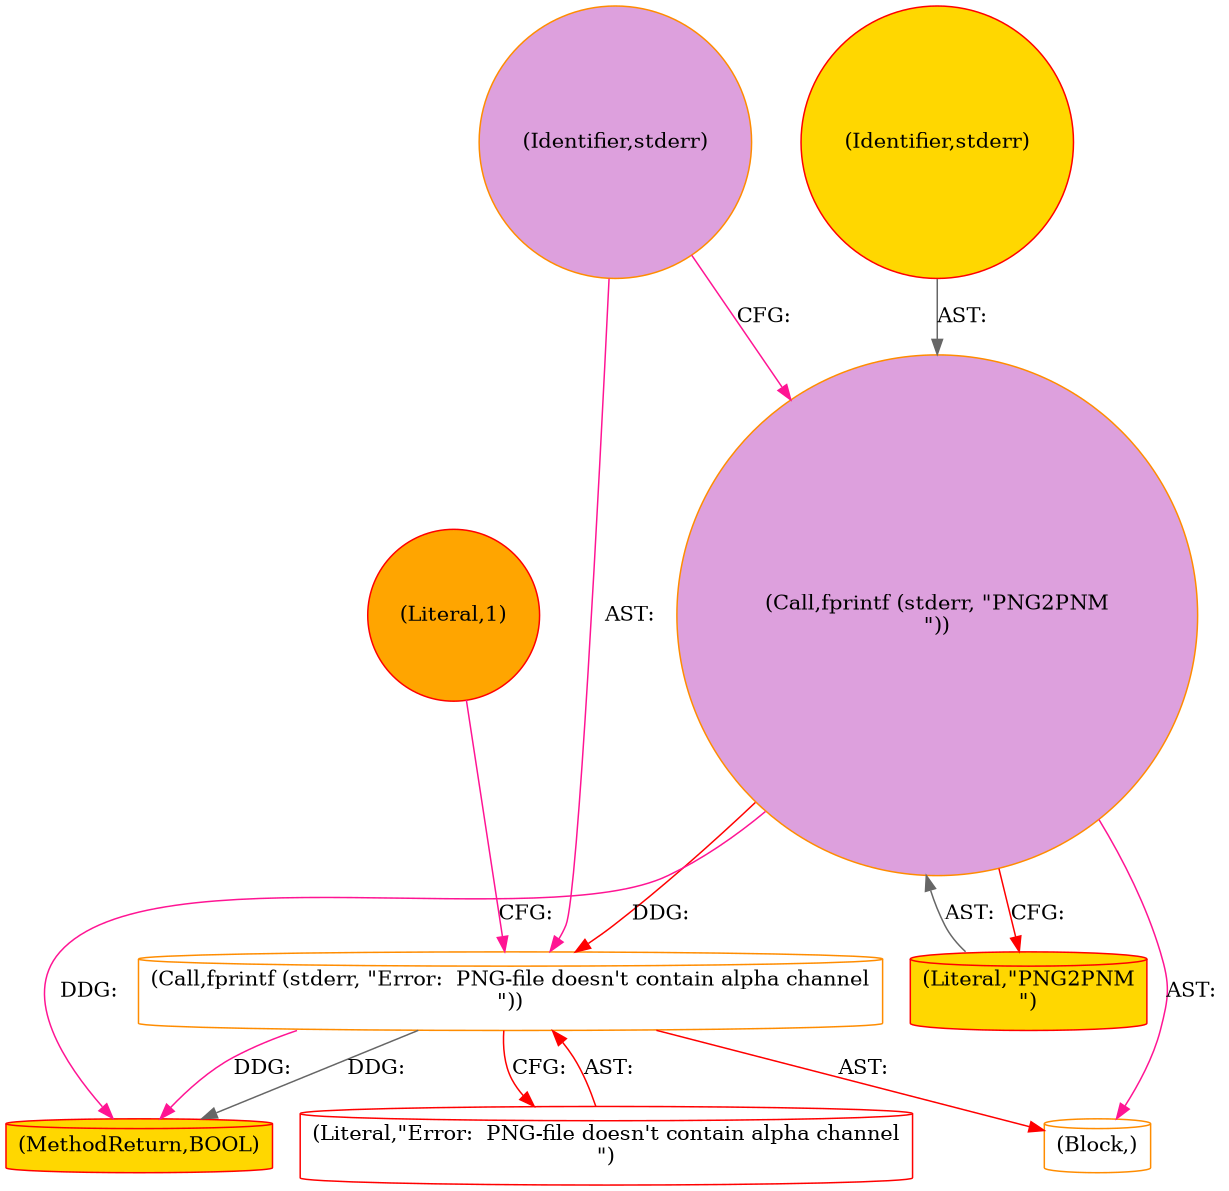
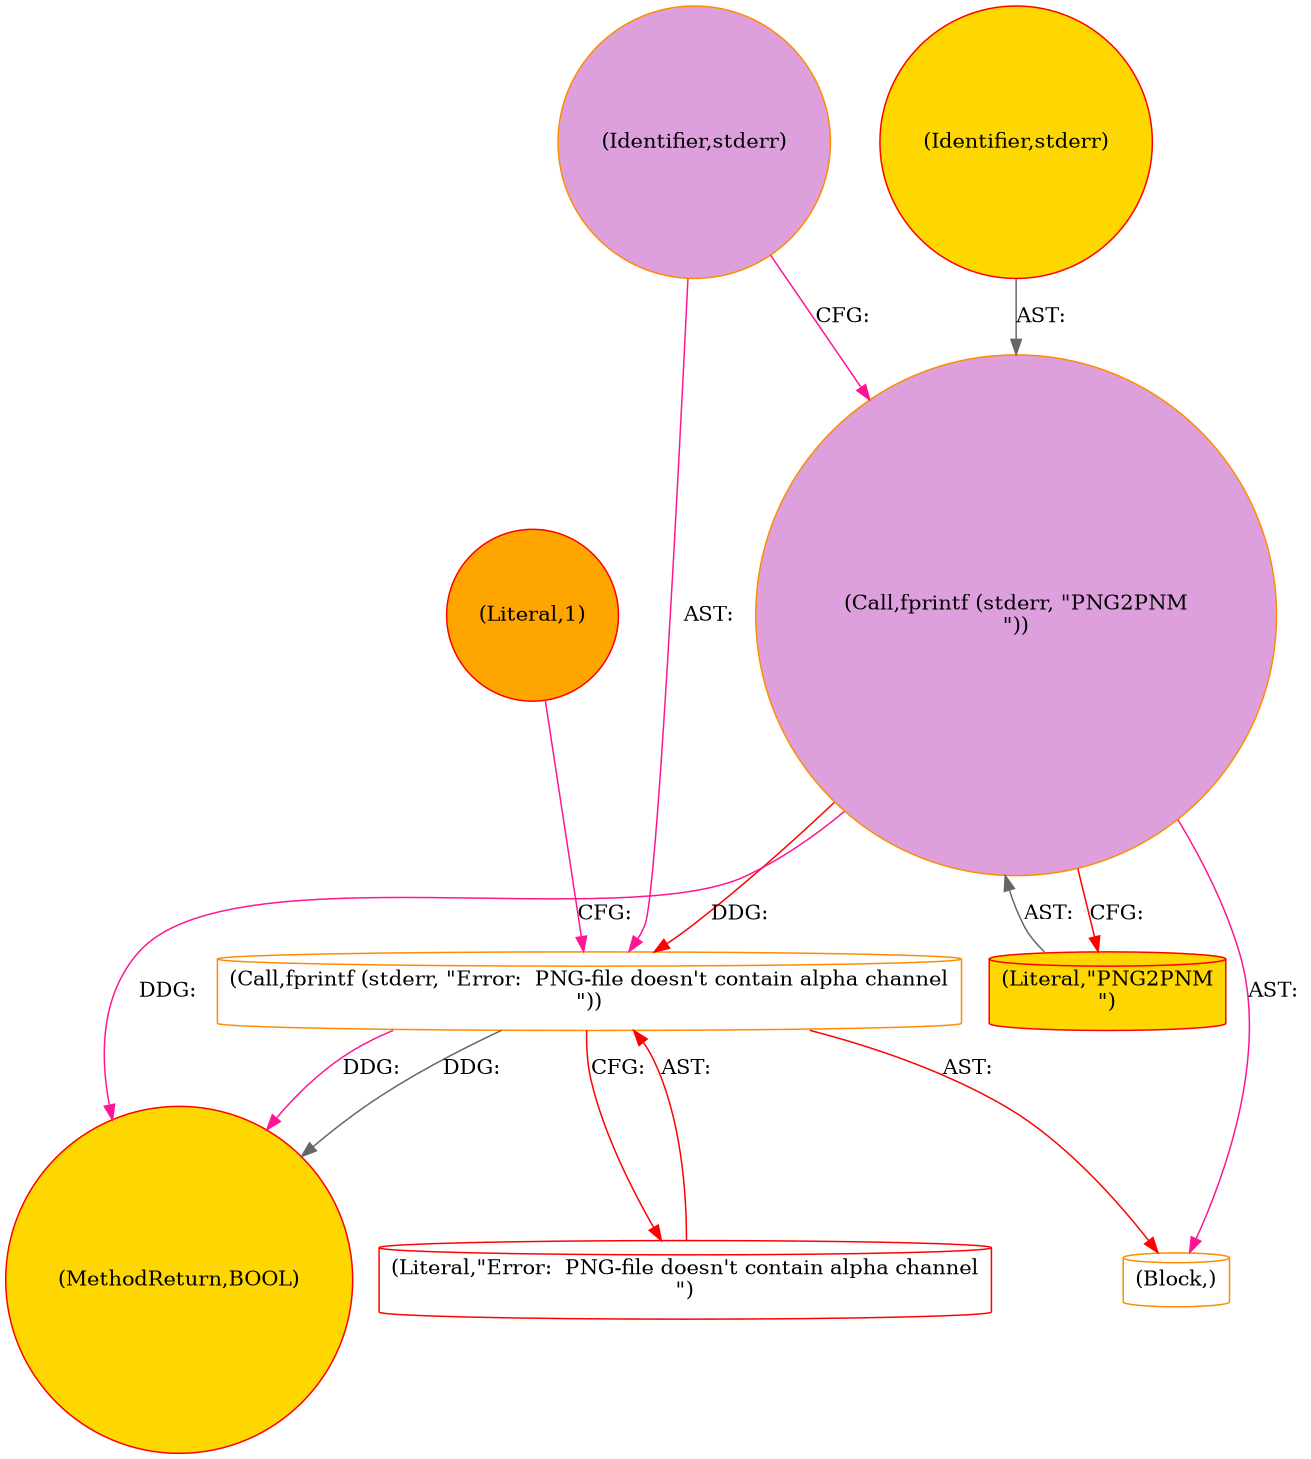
  digraph {
    node [style=filled fillcolor=white color=red shape=cylinder]
    edge [color=deeppink]
    n1 [label="(Call,fprintf (stderr, \"Error:  PNG-file doesn't contain alpha channel\n\"))" color=darkorange]
    n2 [label="(Block,)" color=darkorange]
-   n3 [label="(MethodReturn,BOOL)" fillcolor=gold]
+   n3 [label="(MethodReturn,BOOL)" fillcolor=gold shape=circle]
    n4 [label="(Literal,\"Error:  PNG-file doesn't contain alpha channel\n\")"]
    n5 [label="(Call,fprintf (stderr, \"PNG2PNM\n\"))" fillcolor=plum color=darkorange shape=circle]
    n6 [label="(Literal,\"PNG2PNM\n\")" fillcolor=gold]
    n7 [label="(Identifier,stderr)" fillcolor=plum color=darkorange shape=circle]
    n8 [label="(Literal,1)" fillcolor=orange shape=circle]
    n9 [label="(Identifier,stderr)" fillcolor=gold shape=circle]
    n1 -> n2 [label="AST: " color=red]
    n1 -> n3 [label="DDG: " color=gray40]
    n1 -> n3 [label="DDG: "]
    n1 -> n4 [label="CFG: " color=red]
    n4 -> n1 [label="AST: " color=red]
    n5 -> n1 [label="DDG: " color=red]
    n5 -> n2 [label="AST: "]
    n5 -> n3 [label="DDG: "]
    n5 -> n6 [label="CFG: " color=red]
    n6 -> n5 [label="AST: " color=gray40]
    n7 -> n1 [label="AST: "]
    n7 -> n5 [label="CFG: "]
    n8 -> n1 [label="CFG: "]
    n9 -> n5 [label="AST: " color=gray40]
  }
